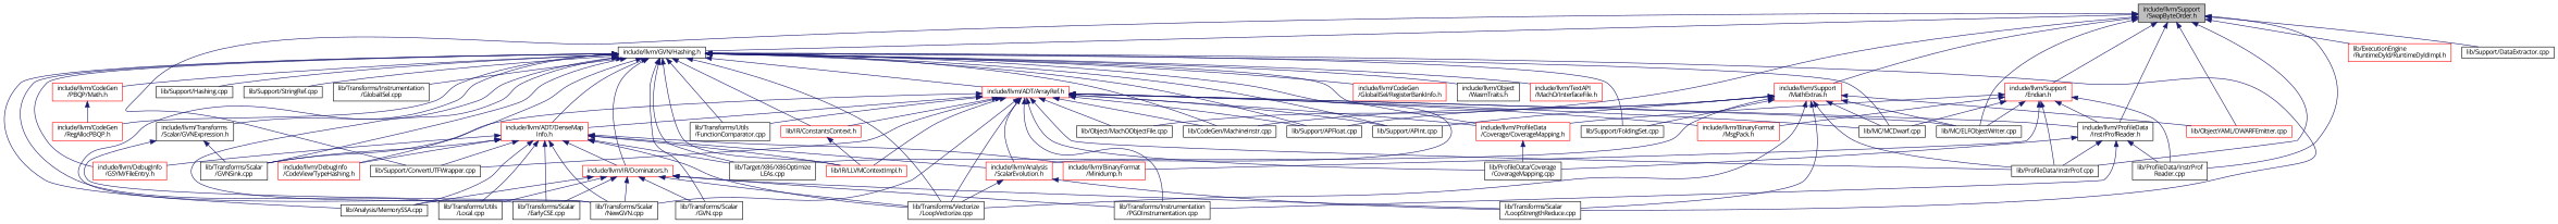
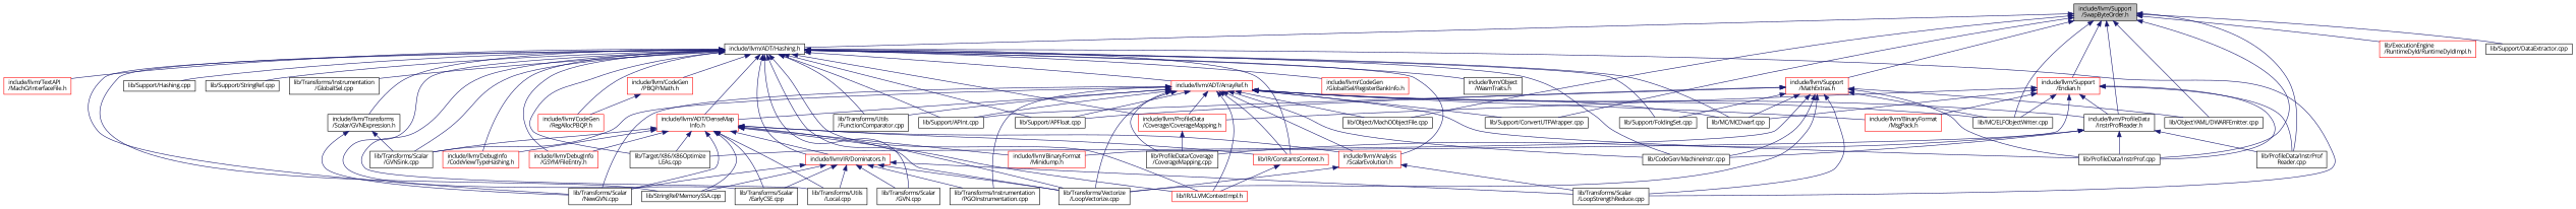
  digraph {
    fontname="Open Sans"
    node [color=black fontname="Open Sans" fontsize=10 shape=box]
    edge [color=midnightblue dir=back fontname="Open Sans" fontsize=10 labelfontname=Helvetica labelfontsize=10 style=solid]
    n1 [fillcolor=grey75 fontcolor=black height=0.2 label="include/llvm/Support\l/SwapByteOrder.h" style=filled width=0.4]
-   n2 [height=0.2 label="include/llvm/GVN/Hashing.h" width=0.4]
+   n2 [height=0.2 label="include/llvm/ADT/Hashing.h" width=0.4]
    n3 [height=0.2 label="include/llvm/ProfileData\l/InstrProfReader.h" width=0.4]
    n4 [height=0.2 label="lib/ProfileData/InstrProf.cpp" width=0.4]
    n5 [height=0.2 label="lib/ProfileData/InstrProf\lReader.cpp" width=0.4]
    n6 [height=0.2 label="lib/MC/ELFObjectWriter.cpp" width=0.4]
    n7 [height=0.2 label="lib/Object/MachOObjectFile.cpp" width=0.4]
    n8 [height=0.2 label="lib/Support/ConvertUTFWrapper.cpp" width=0.4]
    n9 [color=red height=0.2 label="include/llvm/Support\l/Endian.h" width=0.4]
    n10 [color=red height=0.2 label="include/llvm/Support\l/MathExtras.h" width=0.4]
-   n11 [color=red height=0.2 label="lib/ObjectYAML/DWARFEmitter.cpp" width=0.4]
+   n11 [height=0.2 label="lib/ObjectYAML/DWARFEmitter.cpp" width=0.4]
    n12 [color=red height=0.2 label="lib/ExecutionEngine\l/RuntimeDyld/RuntimeDyldImpl.h" width=0.4]
    n13 [height=0.2 label="lib/Support/DataExtractor.cpp" width=0.4]
    n14 [color=red height=0.2 label="include/llvm/ADT/ArrayRef.h" width=0.4]
    n15 [color=red height=0.2 label="include/llvm/ADT/DenseMap\lInfo.h" width=0.4]
    n16 [color=red height=0.2 label="include/llvm/Analysis\l/ScalarEvolution.h" width=0.4]
    n17 [height=0.2 label="lib/Transforms/Scalar\l/LoopStrengthReduce.cpp" width=0.4]
    n18 [height=0.2 label="lib/Transforms/Vectorize\l/LoopVectorize.cpp" width=0.4]
    n19 [color=red height=0.2 label="include/llvm/DebugInfo\l/CodeView/TypeHashing.h" width=0.4]
    n20 [color=red height=0.2 label="include/llvm/DebugInfo\l/GSYM/FileEntry.h" width=0.4]
    n21 [color=red height=0.2 label="include/llvm/IR/Dominators.h" width=0.4]
-   n22 [height=0.2 label="lib/Analysis/MemorySSA.cpp" width=0.4]
+   n22 [height=0.2 label="lib/StringRef/MemorySSA.cpp" width=0.4]
    n23 [height=0.2 label="lib/Transforms/Scalar\l/EarlyCSE.cpp" width=0.4]
    n24 [height=0.2 label="lib/Transforms/Scalar\l/GVN.cpp" width=0.4]
    n25 [height=0.2 label="lib/Transforms/Scalar\l/NewGVN.cpp" width=0.4]
    n26 [height=0.2 label="lib/Transforms/Utils\l/Local.cpp" width=0.4]
    n27 [color=red height=0.2 label="lib/IR/ConstantsContext.h" width=0.4]
    n28 [color=red height=0.2 label="lib/IR/LLVMContextImpl.h" width=0.4]
    n29 [height=0.2 label="lib/Target/X86/X86Optimize\lLEAs.cpp" width=0.4]
    n30 [height=0.2 label="lib/Transforms/Scalar\l/GVNSink.cpp" width=0.4]
    n31 [color=red height=0.2 label="include/llvm/ProfileData\l/Coverage/CoverageMapping.h" width=0.4]
    n32 [height=0.2 label="lib/CodeGen/MachineInstr.cpp" width=0.4]
    n33 [height=0.2 label="lib/MC/MCDwarf.cpp" width=0.4]
    n34 [height=0.2 label="lib/Support/APFloat.cpp" width=0.4]
    n35 [height=0.2 label="lib/Support/APInt.cpp" width=0.4]
    n36 [height=0.2 label="lib/Transforms/Utils\l/FunctionComparator.cpp" width=0.4]
    n37 [color=red height=0.2 label="include/llvm/CodeGen\l/GlobalISel/RegisterBankInfo.h" width=0.4]
    n38 [color=red height=0.2 label="include/llvm/CodeGen\l/PBQP/Math.h" width=0.4]
    n39 [color=red height=0.2 label="include/llvm/CodeGen\l/RegAllocPBQP.h" width=0.4]
    n40 [height=0.2 label="include/llvm/Object\l/WasmTraits.h" width=0.4]
    n41 [color=red height=0.2 label="include/llvm/TextAPI\l/MachO/InterfaceFile.h" width=0.4]
    n42 [height=0.2 label="include/llvm/Transforms\l/Scalar/GVNExpression.h" width=0.4]
    n43 [height=0.2 label="lib/Support/FoldingSet.cpp" width=0.4]
    n44 [height=0.2 label="lib/Support/Hashing.cpp" width=0.4]
    n45 [height=0.2 label="lib/Support/StringRef.cpp" width=0.4]
    n46 [height=0.2 label="lib/Transforms/Instrumentation\l/GlobalISel.cpp" width=0.4]
    n47 [height=0.2 label="lib/Transforms/Instrumentation\l/PGOInstrumentation.cpp" width=0.4]
    n48 [height=0.2 label="lib/ProfileData/Coverage\l/CoverageMapping.cpp" width=0.4]
    n49 [color=red height=0.2 label="include/llvm/BinaryFormat\l/Minidump.h" width=0.4]
    n50 [color=red height=0.2 label="include/llvm/BinaryFormat\l/MsgPack.h" width=0.4]
    n1 -> n2
    n1 -> n3
    n1 -> n4
    n1 -> n5
    n1 -> n6
    n1 -> n7
    n1 -> n8
    n1 -> n9
    n1 -> n10
    n1 -> n11
    n1 -> n12
    n1 -> n13
    n2 -> n14
    n2 -> n15
    n2 -> n16
    n2 -> n17
    n2 -> n18
    n2 -> n19
    n2 -> n20
    n2 -> n21
    n2 -> n22
    n2 -> n23
    n2 -> n24
    n2 -> n25
    n2 -> n26
    n2 -> n27
    n2 -> n28
    n2 -> n29
    n2 -> n30
    n2 -> n31
    n2 -> n32
    n2 -> n33
    n2 -> n34
    n2 -> n35
    n2 -> n36
    n2 -> n37
    n2 -> n38
    n2 -> n39
    n2 -> n40
    n2 -> n41
    n2 -> n42
    n2 -> n43
    n2 -> n44
    n2 -> n45
    n2 -> n46
    n3 -> n4
    n3 -> n5
-   n3 -> n47
+   n3 -> n32
    n3 -> n48
    n9 -> n3
    n9 -> n4
    n9 -> n5
    n9 -> n6
    n9 -> n31
    n9 -> n33
    n9 -> n49
    n9 -> n50
    n10 -> n4
    n10 -> n6
    n10 -> n11
    n10 -> n17
    n10 -> n18
    n10 -> n29
    n10 -> n32
    n10 -> n33
    n10 -> n34
    n10 -> n35
    n10 -> n43
    n14 -> n3
    n14 -> n4
    n14 -> n6
    n14 -> n7
    n14 -> n8
    n14 -> n15
    n14 -> n16
    n14 -> n18
    n14 -> n25
    n14 -> n27
    n14 -> n28
    n14 -> n30
    n14 -> n31
    n14 -> n32
    n14 -> n33
    n14 -> n34
    n14 -> n35
    n14 -> n36
    n14 -> n47
    n14 -> n48
    n14 -> n50
    n15 -> n16
    n15 -> n18
    n15 -> n19
    n15 -> n20
    n15 -> n21
    n15 -> n22
    n15 -> n23
    n15 -> n25
    n15 -> n26
-   n15 -> n8
+   n15 -> n27
    n15 -> n28
    n15 -> n29
    n15 -> n30
    n15 -> n49
    n16 -> n17
    n16 -> n18
    n21 -> n17
    n21 -> n18
    n21 -> n22
    n21 -> n23
    n21 -> n24
    n21 -> n25
    n21 -> n26
    n21 -> n47
    n27 -> n28
    n31 -> n48
    n38 -> n39
    n42 -> n25
    n42 -> n30
  }
